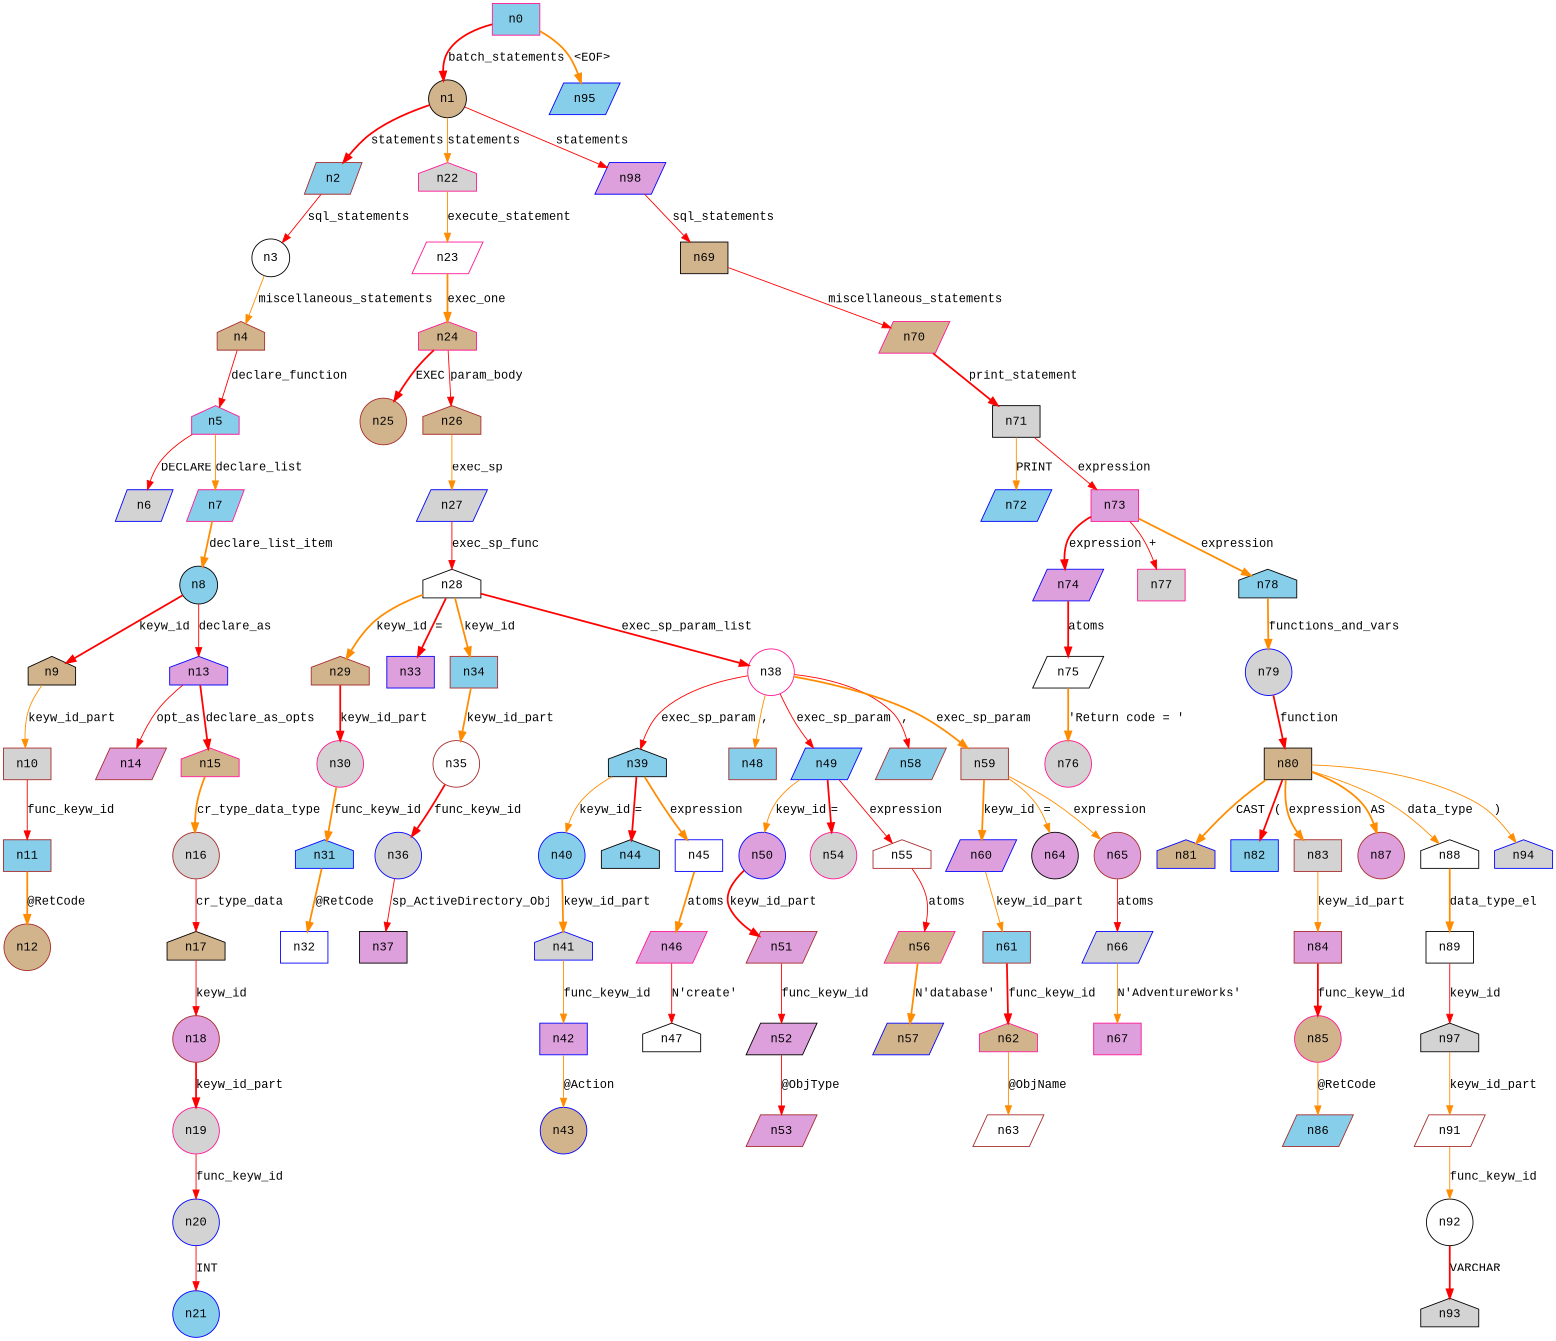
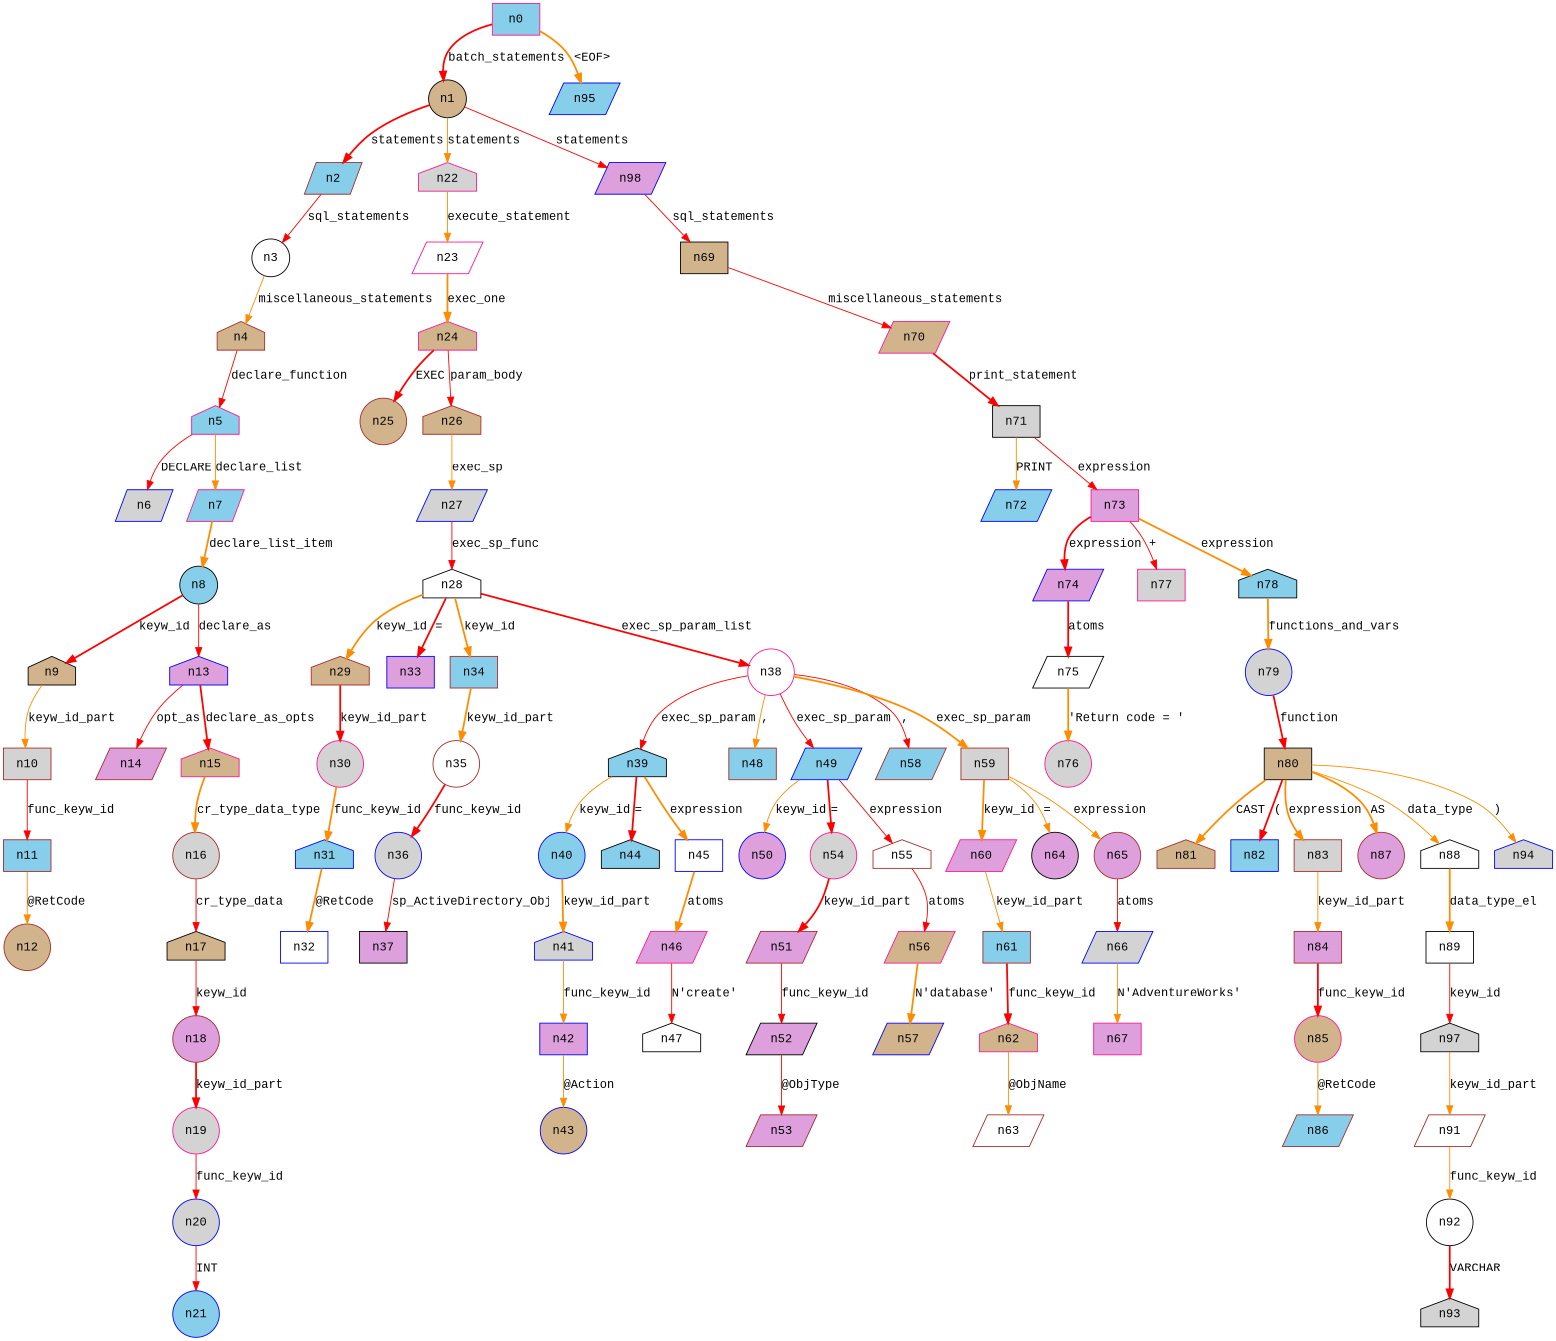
  digraph {
    fontname="Liberation Mono"
    node [color=brown fillcolor=skyblue fontname="Liberation Mono" shape=circle style=filled]
    edge [color=red fontname="Liberation Mono" style=solid]
    n0 [color=deeppink shape=box]
    n1 [color=black fillcolor=tan]
    n95 [color=blue shape=parallelogram]
    n2 [shape=parallelogram]
    n22 [color=deeppink fillcolor=lightgrey shape=house]
    n68 [color=blue fillcolor=plum label=n98 shape=parallelogram]
    n3 [color=black fillcolor=white]
    n23 [color=deeppink fillcolor=white shape=parallelogram]
    n69 [color=black fillcolor=tan shape=box]
    n4 [fillcolor=tan shape=house]
    n5 [color=deeppink shape=house]
    n6 [color=blue fillcolor=lightgrey shape=parallelogram]
    n7 [color=deeppink shape=parallelogram]
    n8 [color=black]
    n9 [color=black fillcolor=tan shape=house]
    n13 [color=blue fillcolor=plum shape=house]
    n10 [fillcolor=lightgrey shape=box]
    n14 [fillcolor=plum shape=parallelogram]
    n15 [color=deeppink fillcolor=tan shape=house]
    n11 [shape=box]
    n12 [fillcolor=tan]
    n16 [fillcolor=lightgrey]
    n17 [color=black fillcolor=tan shape=house]
    n18 [fillcolor=plum]
    n19 [color=deeppink fillcolor=lightgrey]
    n20 [color=blue fillcolor=lightgrey]
    n21 [color=blue]
    n24 [color=deeppink fillcolor=tan shape=house]
    n25 [fillcolor=tan]
    n26 [fillcolor=tan shape=house]
    n27 [color=blue fillcolor=lightgrey shape=parallelogram]
    n28 [color=black fillcolor=white shape=house]
    n29 [fillcolor=tan shape=house]
    n33 [color=blue fillcolor=plum shape=box]
    n34 [shape=box]
    n38 [color=deeppink fillcolor=white]
    n30 [color=deeppink fillcolor=lightgrey]
    n35 [fillcolor=white]
    n39 [color=black shape=house]
    n48 [shape=box]
    n49 [color=blue shape=parallelogram]
    n58 [shape=parallelogram]
    n59 [fillcolor=lightgrey shape=box]
    n31 [color=blue shape=house]
    n32 [color=blue fillcolor=white shape=box]
    n36 [color=blue fillcolor=lightgrey]
    n37 [color=black fillcolor=plum shape=box]
    n40 [color=blue]
    n44 [color=black shape=house]
    n45 [color=blue fillcolor=white shape=box]
    n50 [color=blue fillcolor=plum]
    n54 [color=deeppink fillcolor=lightgrey]
    n55 [fillcolor=white shape=house]
-   n60 [color=blue fillcolor=plum shape=parallelogram]
+   n60 [color=deeppink fillcolor=plum shape=parallelogram]
    n64 [color=black fillcolor=plum]
    n65 [fillcolor=plum]
    n41 [color=blue fillcolor=lightgrey shape=house]
    n46 [color=deeppink fillcolor=plum shape=parallelogram]
    n42 [color=blue fillcolor=plum shape=box]
    n43 [color=blue fillcolor=tan]
    n47 [color=black fillcolor=white shape=house]
    n51 [fillcolor=plum shape=parallelogram]
    n56 [color=deeppink fillcolor=tan shape=parallelogram]
    n52 [color=black fillcolor=plum shape=parallelogram]
    n53 [fillcolor=plum shape=parallelogram]
    n57 [color=blue fillcolor=tan shape=parallelogram]
    n61 [shape=box]
    n66 [color=blue fillcolor=lightgrey shape=parallelogram]
    n62 [color=deeppink fillcolor=tan shape=house]
    n63 [fillcolor=white shape=parallelogram]
    n67 [color=deeppink fillcolor=plum shape=box]
    n70 [color=deeppink fillcolor=tan shape=parallelogram]
    n71 [color=black fillcolor=lightgrey shape=box]
    n72 [color=blue shape=parallelogram]
    n73 [color=deeppink fillcolor=plum shape=box]
    n74 [color=blue fillcolor=plum shape=parallelogram]
    n77 [color=deeppink fillcolor=lightgrey shape=box]
    n78 [color=black shape=house]
    n75 [color=black fillcolor=white shape=parallelogram]
    n79 [color=blue fillcolor=lightgrey]
    n76 [color=deeppink fillcolor=lightgrey]
    n80 [color=black fillcolor=tan shape=box]
-   n81 [color=blue fillcolor=tan shape=house]
+   n81 [fillcolor=tan shape=house]
    n82 [color=blue shape=box]
    n83 [fillcolor=lightgrey shape=box]
    n87 [fillcolor=plum]
    n88 [color=black fillcolor=white shape=house]
    n94 [color=blue fillcolor=lightgrey shape=house]
    n84 [fillcolor=plum shape=box]
    n89 [color=black fillcolor=white shape=box]
    n85 [color=deeppink fillcolor=tan]
    n86 [shape=parallelogram]
    n90 [color=black fillcolor=lightgrey label=n97 shape=house]
    n91 [fillcolor=white shape=parallelogram]
    n92 [color=black fillcolor=white]
    n93 [color=black fillcolor=lightgrey shape=house]
    n0 -> n1 [label=batch_statements style=bold]
    n0 -> n95 [color=darkorange label="<EOF>" style=bold]
    n1 -> n2 [label=statements style=bold]
    n1 -> n22 [color=darkorange label=statements]
    n1 -> n68 [label=statements]
    n2 -> n3 [label=sql_statements]
    n22 -> n23 [color=darkorange label=execute_statement]
    n68 -> n69 [label=sql_statements]
    n3 -> n4 [color=darkorange label=miscellaneous_statements]
    n23 -> n24 [color=darkorange label=exec_one style=bold]
    n69 -> n70 [label=miscellaneous_statements]
    n4 -> n5 [label=declare_function]
    n5 -> n6 [label=DECLARE]
    n5 -> n7 [color=darkorange label=declare_list]
    n7 -> n8 [color=darkorange label=declare_list_item style=bold]
    n8 -> n9 [label=keyw_id style=bold]
    n8 -> n13 [label=declare_as]
    n9 -> n10 [color=darkorange label=keyw_id_part]
    n13 -> n14 [label=opt_as]
    n13 -> n15 [label=declare_as_opts style=bold]
    n10 -> n11 [label=func_keyw_id]
    n15 -> n16 [color=darkorange label=cr_type_data_type style=bold]
-   n11 -> n12 [color=darkorange label="@RetCode" style=bold]
+   n11 -> n12 [color=darkorange label="@RetCode"]
    n16 -> n17 [label=cr_type_data]
    n17 -> n18 [label=keyw_id]
    n18 -> n19 [label=keyw_id_part style=bold]
    n19 -> n20 [label=func_keyw_id]
    n20 -> n21 [label=INT]
    n24 -> n25 [label=EXEC style=bold]
    n24 -> n26 [label=param_body]
    n26 -> n27 [color=darkorange label=exec_sp]
    n27 -> n28 [label=exec_sp_func]
    n28 -> n29 [color=darkorange label=keyw_id style=bold]
    n28 -> n33 [label="=" style=bold]
    n28 -> n34 [color=darkorange label=keyw_id style=bold]
    n28 -> n38 [label=exec_sp_param_list style=bold]
    n29 -> n30 [label=keyw_id_part style=bold]
    n34 -> n35 [color=darkorange label=keyw_id_part style=bold]
    n38 -> n39 [label=exec_sp_param]
    n38 -> n48 [color=darkorange label=","]
    n38 -> n49 [label=exec_sp_param]
    n38 -> n58 [label=","]
    n38 -> n59 [color=darkorange label=exec_sp_param style=bold]
    n30 -> n31 [color=darkorange label=func_keyw_id style=bold]
    n35 -> n36 [label=func_keyw_id style=bold]
    n39 -> n40 [color=darkorange label=keyw_id]
    n39 -> n44 [label="=" style=bold]
    n39 -> n45 [color=darkorange label=expression style=bold]
    n49 -> n50 [color=darkorange label=keyw_id]
    n49 -> n54 [label="=" style=bold]
    n49 -> n55 [label=expression]
    n59 -> n60 [color=darkorange label=keyw_id style=bold]
    n59 -> n64 [color=darkorange label="="]
    n59 -> n65 [color=darkorange label=expression]
    n31 -> n32 [color=darkorange label="@RetCode" style=bold]
    n36 -> n37 [label=sp_ActiveDirectory_Obj]
    n40 -> n41 [color=darkorange label=keyw_id_part style=bold]
    n45 -> n46 [color=darkorange label=atoms style=bold]
-   n50 -> n51 [label=keyw_id_part style=bold]
+   n54 -> n51 [label=keyw_id_part style=bold]
    n55 -> n56 [label=atoms]
    n60 -> n61 [color=darkorange label=keyw_id_part]
    n65 -> n66 [label=atoms]
    n41 -> n42 [color=darkorange label=func_keyw_id]
    n46 -> n47 [label="N'create'"]
    n42 -> n43 [color=darkorange label="@Action"]
    n51 -> n52 [label=func_keyw_id]
    n56 -> n57 [color=darkorange label="N'database'" style=bold]
    n52 -> n53 [label="@ObjType"]
    n61 -> n62 [label=func_keyw_id style=bold]
    n66 -> n67 [color=darkorange label="N'AdventureWorks'"]
    n62 -> n63 [color=darkorange label="@ObjName"]
    n70 -> n71 [label=print_statement style=bold]
    n71 -> n72 [color=darkorange label=PRINT]
    n71 -> n73 [label=expression]
    n73 -> n74 [label=expression style=bold]
    n73 -> n77 [label="+"]
    n73 -> n78 [color=darkorange label=expression style=bold]
    n74 -> n75 [label=atoms style=bold]
    n78 -> n79 [color=darkorange label=functions_and_vars style=bold]
    n75 -> n76 [color=darkorange label="'Return code = '" style=bold]
    n79 -> n80 [label=function style=bold]
    n80 -> n81 [color=darkorange label=CAST style=bold]
    n80 -> n82 [label="(" style=bold]
    n80 -> n83 [color=darkorange label=expression style=bold]
    n80 -> n87 [color=darkorange label=AS style=bold]
    n80 -> n88 [color=darkorange label=data_type]
    n80 -> n94 [color=darkorange label=")"]
    n83 -> n84 [color=darkorange label=keyw_id_part]
    n88 -> n89 [color=darkorange label=data_type_el style=bold]
    n84 -> n85 [label=func_keyw_id style=bold]
    n89 -> n90 [label=keyw_id]
    n85 -> n86 [color=darkorange label="@RetCode"]
    n90 -> n91 [color=darkorange label=keyw_id_part]
    n91 -> n92 [color=darkorange label=func_keyw_id]
    n92 -> n93 [label=VARCHAR style=bold]
  }
